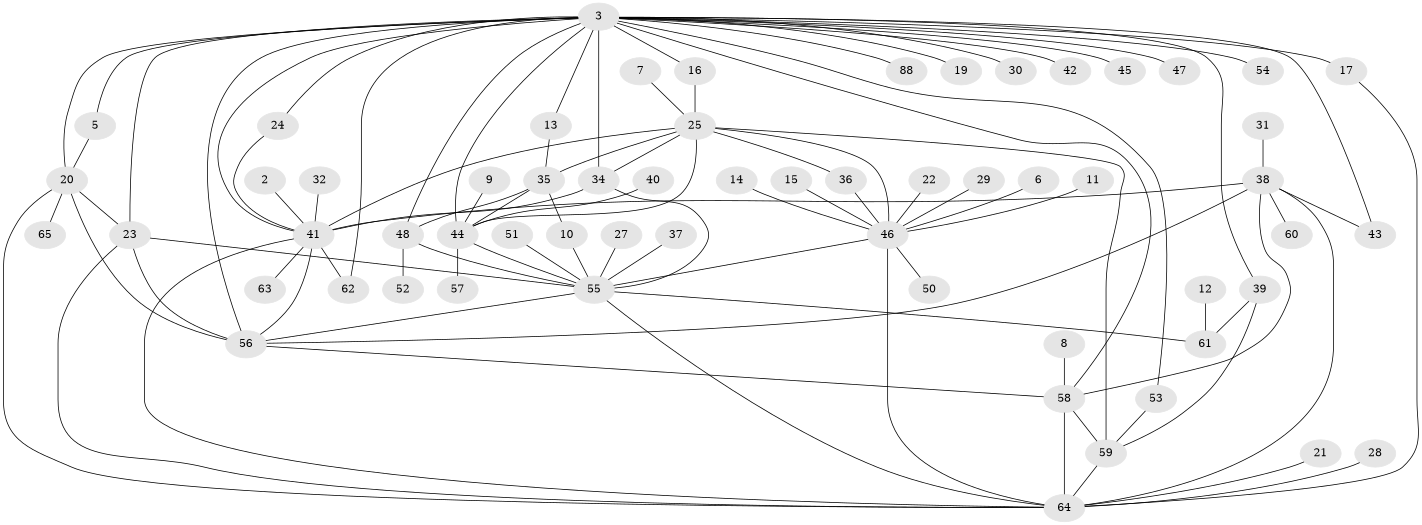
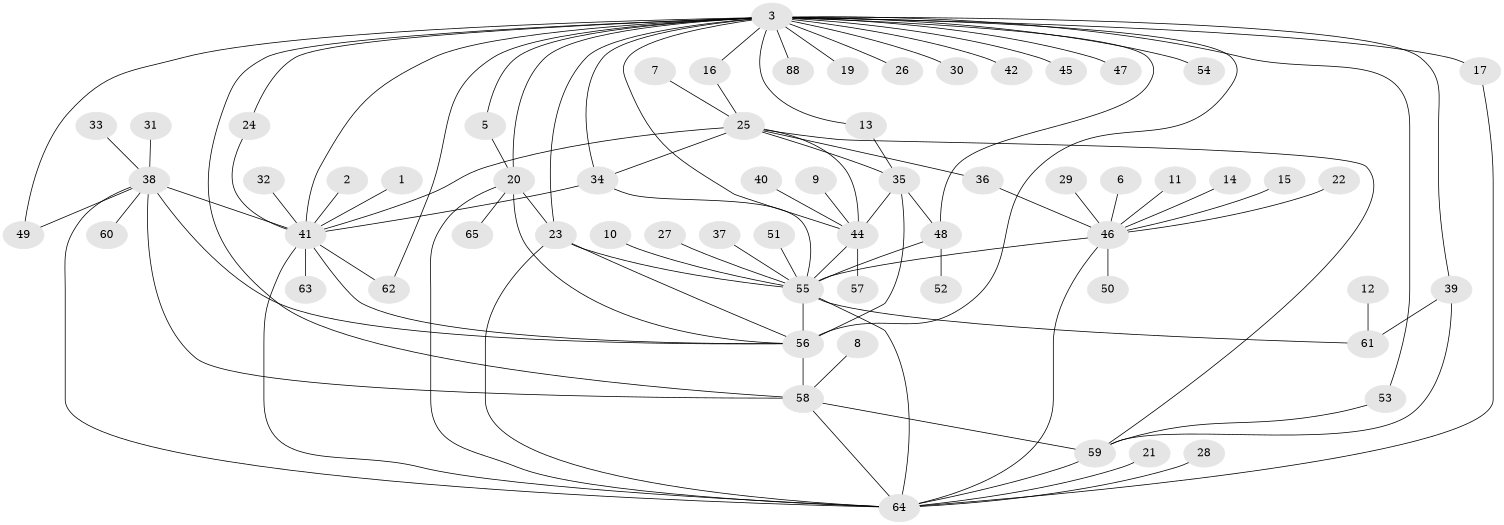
  graph {
    fontname="DejaVu Serif"
    node [color=gray90 fontname="DejaVu Serif" style=filled]
    edge [fontname="DejaVu Serif" weight=1.0]
+   1
    41
    56
    62
    64
    63
    2
    3
    5
    13
    16
    17
    n13 [label=88]
    19
    20
    23
    24
+   26
    30
    34
    39
    42
    44
    45
    47
    48
-   49 [label=43]
+   49
    53
    54
    58
    35
    25
    65
    55
    61
    59
    57
    52
    6
    46
    50
    7
    36
    8
    9
    10
    11
    12
    14
    15
    21
    22
    27
    28
    29
    31
    38
    60
    32
+   33
    37
    40
    51
+   1 -- 41
    41 -- 56
    41 -- 62
    41 -- 64
    41 -- 63
    56 -- 58 [weight=2.0]
    2 -- 41
    3 -- 41 [weight=2.0]
    3 -- 56 [weight=3.0]
    3 -- 62
    3 -- 5
    3 -- 13 [weight=2.0]
    3 -- 16
    3 -- 17 [weight=2.0]
    3 -- n13
    3 -- 19
    3 -- 20
    3 -- 23
    3 -- 24
+   3 -- 26
    3 -- 30
    3 -- 34
    3 -- 39
    3 -- 42
    3 -- 44 [weight=3.0]
    3 -- 45
    3 -- 47 [weight=2.0]
    3 -- 48
    3 -- 49
    3 -- 53
    3 -- 54
    3 -- 58 [weight=2.0]
    5 -- 20
    13 -- 35 [weight=2.0]
    16 -- 25
    17 -- 64
    20 -- 56
    20 -- 64
    20 -- 23
    20 -- 65
    23 -- 56
    23 -- 64
    23 -- 55 [weight=2.0]
    24 -- 41
    34 -- 41
    34 -- 55
    39 -- 61
    39 -- 59
    44 -- 55
    44 -- 57
    48 -- 55
    48 -- 52
    53 -- 59
    58 -- 64
    58 -- 59
-   35 -- 10 [weight=3.0]
+   35 -- 56 [weight=3.0]
    35 -- 44
    35 -- 48
    25 -- 41
    25 -- 34
    25 -- 44
    25 -- 35
    25 -- 59
-   25 -- 46
    25 -- 36
    55 -- 56
    55 -- 64
    55 -- 61
    59 -- 64
    6 -- 46
    46 -- 64
    46 -- 55 [weight=2.0]
    46 -- 50
    7 -- 25
    36 -- 46
    8 -- 58
    9 -- 44
    10 -- 55
    11 -- 46
    12 -- 61
    14 -- 46
    15 -- 46
    21 -- 64
    22 -- 46
    27 -- 55
    28 -- 64
    29 -- 46
    31 -- 38
    38 -- 41 [weight=3.0]
    38 -- 56
    38 -- 64
    38 -- 49
    38 -- 58
    38 -- 60
    32 -- 41
+   33 -- 38
    37 -- 55
    40 -- 44
    51 -- 55
  }
